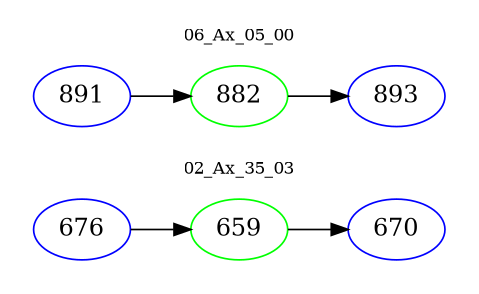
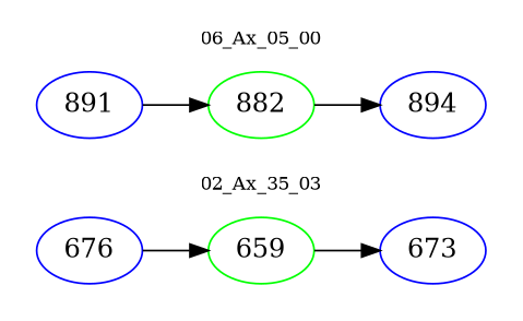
  digraph {
    rankdir=LR
    node [color=blue]
    edge [color=black]
    n1 [label=676]
    n2 [color=green label=659]
-   n3 [label=670]
+   n3 [label=673]
    n4 [label=891]
    n5 [color=green label=882]
-   n6 [label=893]
+   n6 [label=894]
    subgraph cluster_1 {
      color=white
      fontsize=10
      label="02_Ax_35_03"
      n1
      n2
      n3
    }
    subgraph cluster_2 {
      color=white
      fontsize=10
      label="06_Ax_05_00"
      n4
      n5
      n6
    }
    n1 -> n2
    n2 -> n3
    n4 -> n5
    n5 -> n6
  }
